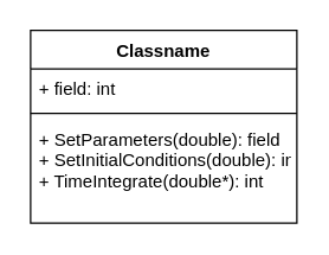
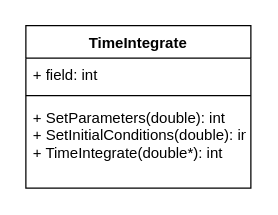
  <mxCell id="0" />
  <mxCell id="1" parent="0" />
- <mxCell id="2" value="Classname" style="swimlane;fontStyle=1;align=center;verticalAlign=top;childLayout=stackLayout;horizontal=1;startSize=26;horizontalStack=0;resizeParent=1;resizeParentMax=0;resizeLast=0;collapsible=1;marginBottom=0;" vertex="1" parent="1"><mxGeometry x="20" y="20" width="180" height="130" as="geometry" /></mxCell>
+ <mxCell id="2" value="TimeIntegrate" style="swimlane;fontStyle=1;align=center;verticalAlign=top;childLayout=stackLayout;horizontal=1;startSize=26;horizontalStack=0;resizeParent=1;resizeParentMax=0;resizeLast=0;collapsible=1;marginBottom=0;" vertex="1" parent="1"><mxGeometry x="20" y="20" width="180" height="130" as="geometry" /></mxCell>
  <mxCell id="3" value="+ field: int" style="text;strokeColor=none;fillColor=none;align=left;verticalAlign=top;spacingLeft=4;spacingRight=4;overflow=hidden;rotatable=0;points=[[0,0.5],[1,0.5]];portConstraint=eastwest;" vertex="1" parent="2"><mxGeometry y="26" width="180" height="26" as="geometry" /></mxCell>
  <mxCell id="4" value="" style="line;strokeWidth=1;fillColor=none;align=left;verticalAlign=middle;spacingTop=-1;spacingLeft=3;spacingRight=3;rotatable=0;labelPosition=right;points=[];portConstraint=eastwest;" vertex="1" parent="2"><mxGeometry y="52" width="180" height="8" as="geometry" /></mxCell>
- <mxCell id="5" value="+ SetParameters(double): field&#10;+ SetInitialConditions(double): int&#10;+ TimeIntegrate(double*): int" style="text;strokeColor=none;fillColor=none;align=left;verticalAlign=top;spacingLeft=4;spacingRight=4;overflow=hidden;rotatable=0;points=[[0,0.5],[1,0.5]];portConstraint=eastwest;" vertex="1" parent="2"><mxGeometry y="60" width="180" height="70" as="geometry" /></mxCell>
+ <mxCell id="5" value="+ SetParameters(double): int&#10;+ SetInitialConditions(double): int&#10;+ TimeIntegrate(double*): int" style="text;strokeColor=none;fillColor=none;align=left;verticalAlign=top;spacingLeft=4;spacingRight=4;overflow=hidden;rotatable=0;points=[[0,0.5],[1,0.5]];portConstraint=eastwest;" vertex="1" parent="2"><mxGeometry y="60" width="180" height="70" as="geometry" /></mxCell>
